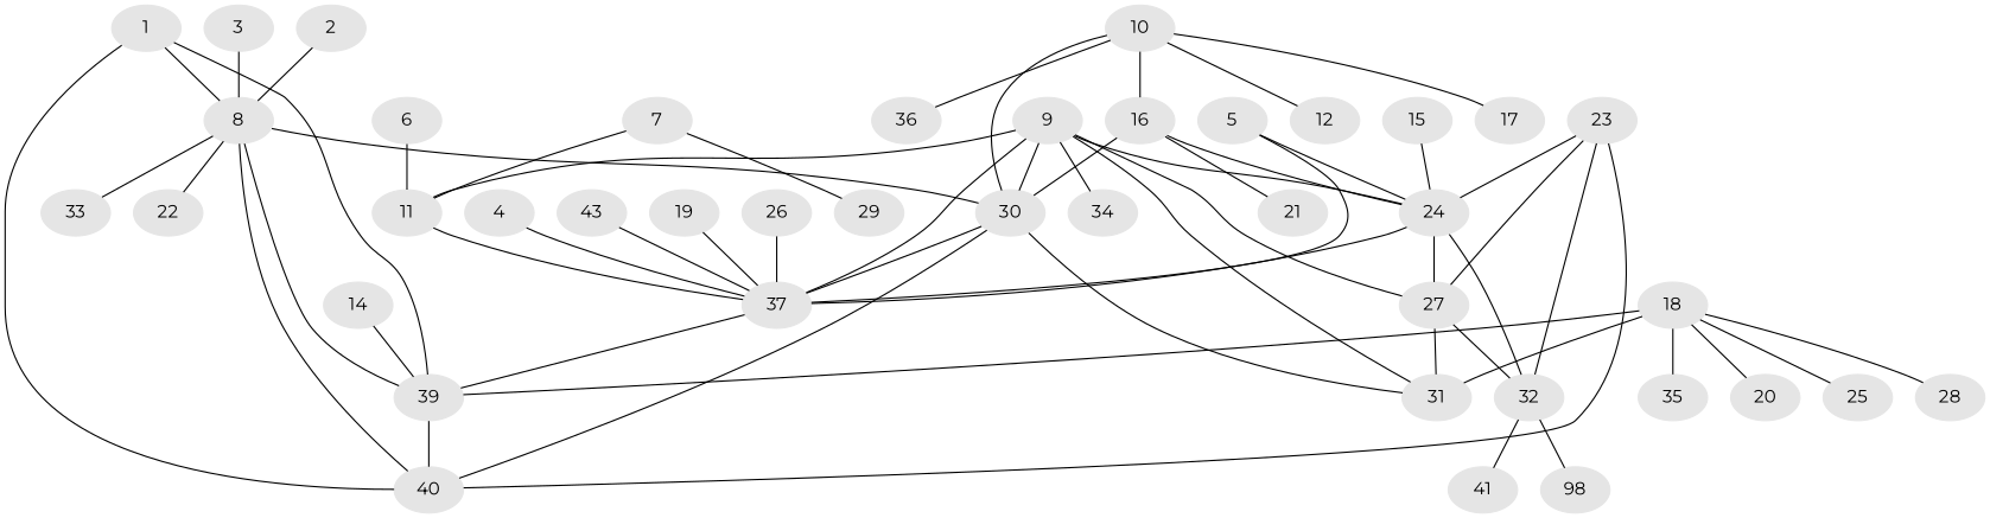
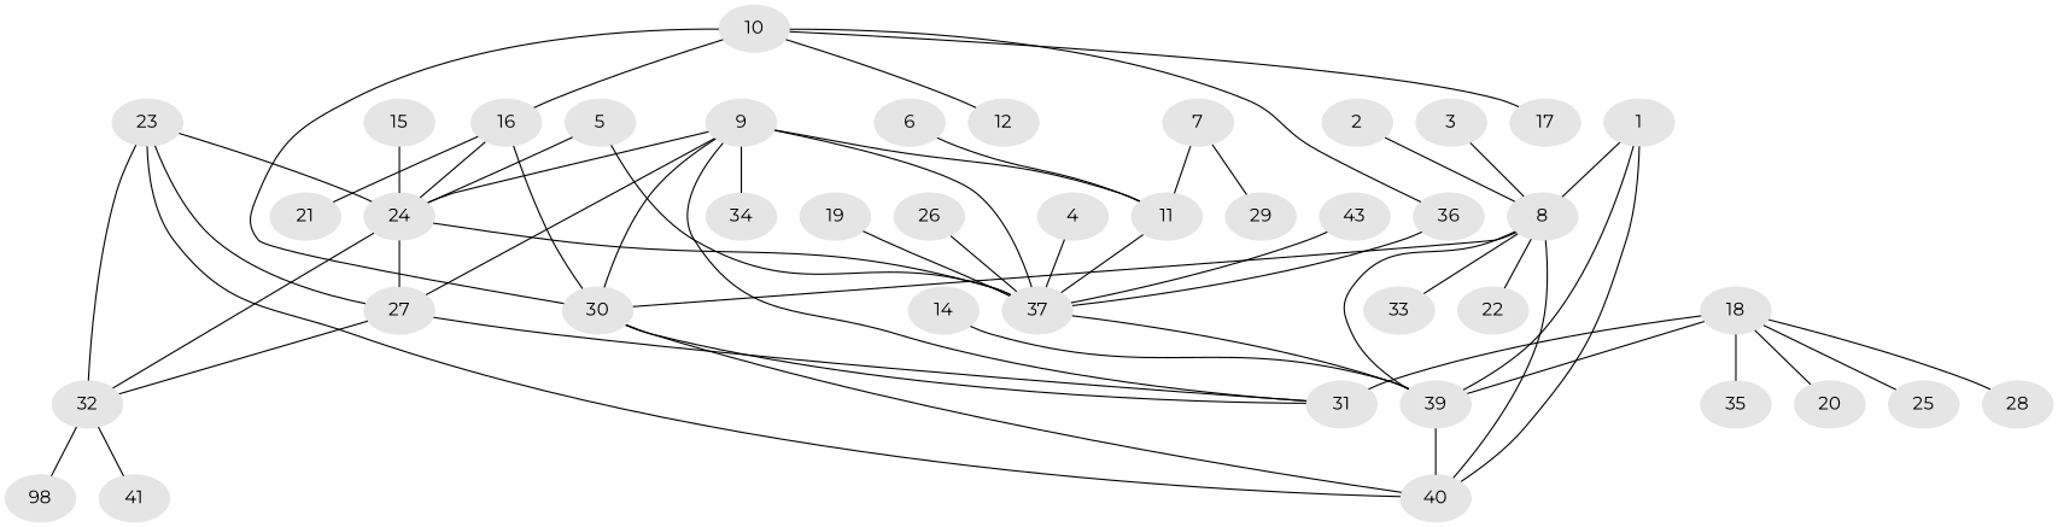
  graph {
    fontname=Montserrat
    node [color=gray90 fontname=Montserrat style=filled]
    edge [fontname=Montserrat weight=1.0]
    1
    8
    39
    40
    22
    30
    33
    2
    3
    4
    37
    5
    24
    27
    32
    6
    11
    7
    29
    31
    9
    34
    10
    12
    16
    17
    36
    21
    n29 [label=43]
    14
    15
    18
    20
    25
    28
    35
    19
    23
    n39 [label=98]
    41
    26
    1 -- 8
    1 -- 39
    1 -- 40
    8 -- 39
    8 -- 40
    8 -- 22
    8 -- 30
    8 -- 33
    39 -- 40
    30 -- 40
-   30 -- 37
+   36 -- 37
    30 -- 31
    2 -- 8
    3 -- 8
    4 -- 37
    37 -- 39
    5 -- 37
    5 -- 24
    24 -- 37
    24 -- 27
    24 -- 32
    27 -- 32
    27 -- 31
    32 -- n39
    32 -- 41
    6 -- 11
    11 -- 37
    7 -- 11
    7 -- 29
    9 -- 30
    9 -- 37 [weight=2.0]
    9 -- 24
    9 -- 27
    9 -- 11 [weight=2.0]
    9 -- 31
    9 -- 34
    10 -- 30
    10 -- 12
    10 -- 16 [weight=2.0]
    10 -- 17
    10 -- 36
    16 -- 30 [weight=2.0]
    16 -- 24
    16 -- 21
    n29 -- 37
    14 -- 39
    15 -- 24
    18 -- 39
    18 -- 31 [weight=4.0]
    18 -- 20
    18 -- 25
    18 -- 28
    18 -- 35
    19 -- 37
    23 -- 40
    23 -- 24
    23 -- 27
    23 -- 32
    26 -- 37
  }
